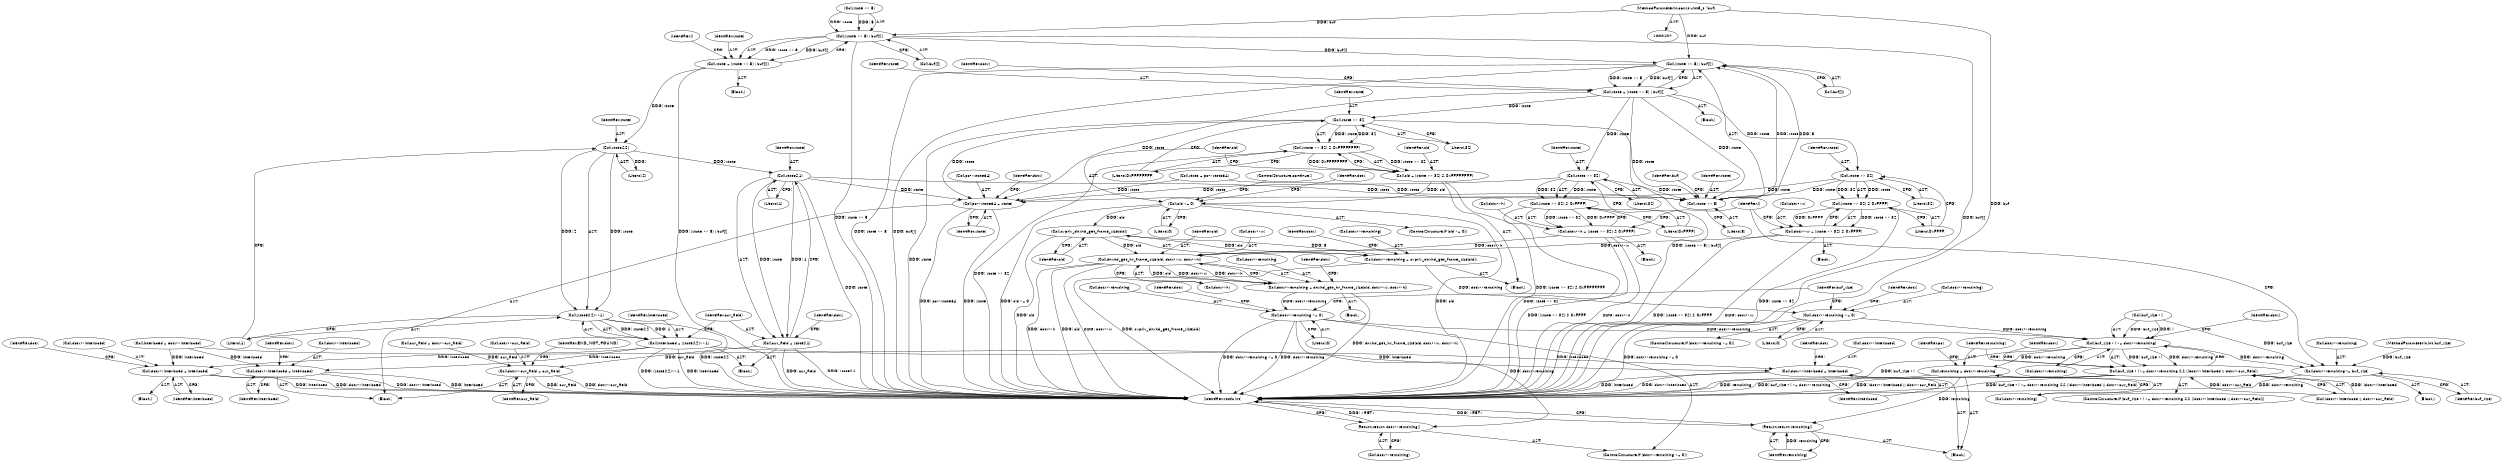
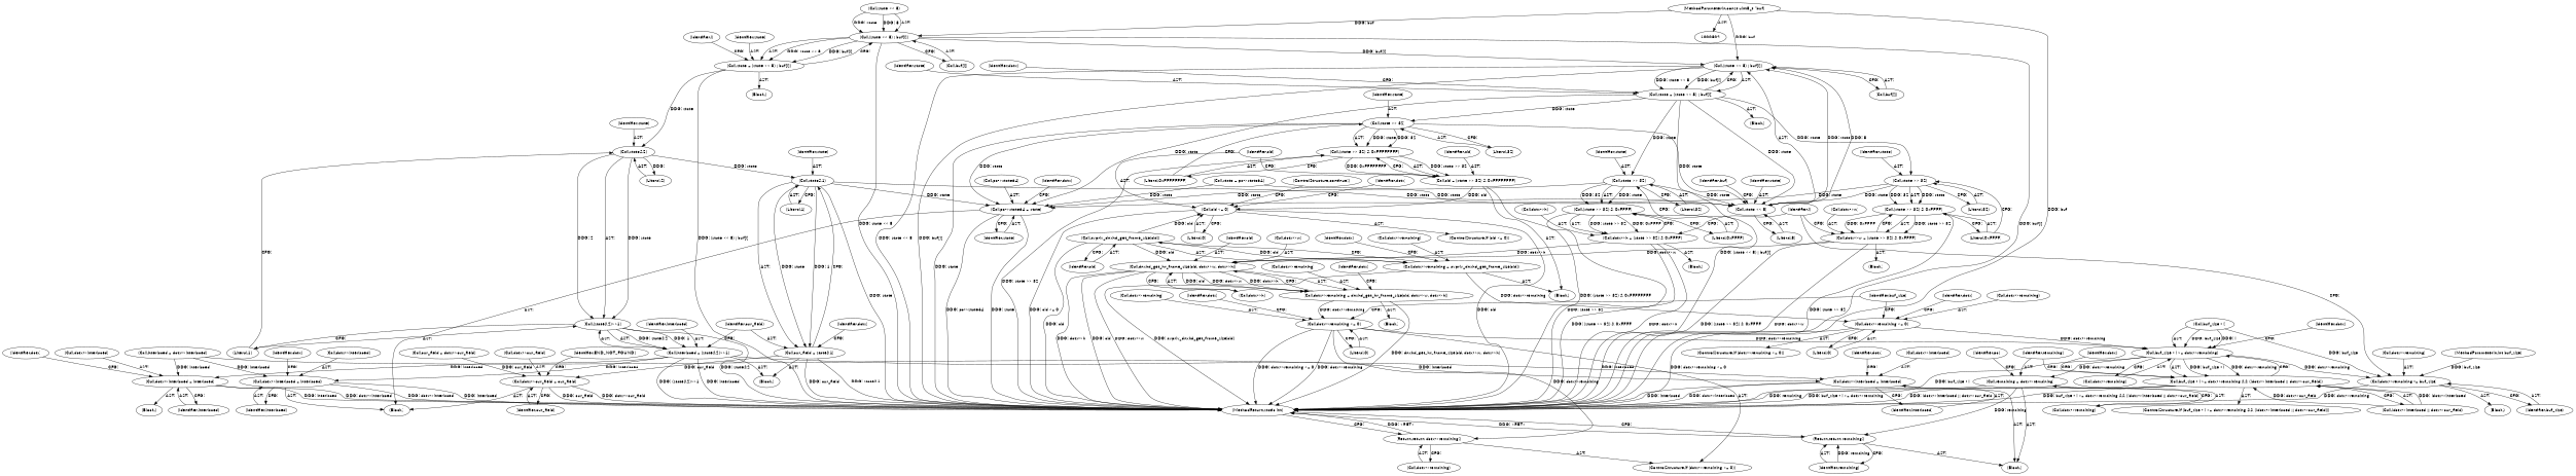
  digraph {
    fontname=Lato
    node [fontname=Lato]
    edge [fontname=Lato]
    n1 [label="(MethodParameterIn,const uint8_t *buf)"]
    n2 [label="(Call,(state << 8) | buf[i])"]
    n3 [label="(Call,(state << 8) | buf[i])"]
-   n4 [label="(Identifier,static int)"]
-   1000102
+   n4 [label="(MethodReturn,static int)"]
+   1000102 [label=1000502]
    n6 [label="(Call,state = (state << 8) | buf[i])"]
    n7 [label="(Call,buf[i])"]
    n8 [label="(Call,state = (state << 8) | buf[i])"]
    n9 [label="(Call,buf[i])"]
    n10 [label="(Return,return dctx->remaining;)"]
    n11 [label="(Return,return remaining;)"]
    n12 [label="(Call,state&2)"]
    n13 [label="(Block,)"]
    n14 [label="(Call,(state&2)>>1)"]
    n15 [label="(Call,state&1)"]
    n16 [label="(Literal,2)"]
    n17 [label="(Call,interlaced = (state&2)>>1)"]
    n18 [label="(Literal,1)"]
    n19 [label="(Call,cur_field = state&1)"]
    n20 [label="(Call,state << 8)"]
    n21 [label="(Call,pc->state64 = state)"]
    n22 [label="(Literal,1)"]
    n23 [label="(Call,dctx->interlaced = interlaced)"]
    n24 [label="(Call,dctx->interlaced = interlaced)"]
    n25 [label="(Call,dctx->interlaced = interlaced)"]
    n26 [label="(Block,)"]
    n27 [label="(Block,)"]
    n28 [label="(Identifier,interlaced)"]
    n29 [label="(Block,)"]
    n30 [label="(Identifier,interlaced)"]
    n31 [label="(Identifier,interlaced)"]
    n32 [label="(Block,)"]
    n33 [label="(Call,dctx->cur_field = cur_field)"]
    n34 [label="(Literal,8)"]
    n35 [label="(Identifier,state)"]
    n36 [label="(Identifier,cur_field)"]
    n37 [label="(Call,state >> 32)"]
    n38 [label="(Call,state >> 32)"]
    n39 [label="(Call,state >> 32)"]
    n40 [label="(Block,)"]
    n41 [label="(Call,(state >> 32) & 0xFFFF)"]
    n42 [label="(Literal,32)"]
    n43 [label="(Call,(state >> 32) & 0xFFFF)"]
    n44 [label="(Literal,32)"]
    n45 [label="(Call,(state >> 32) & 0xFFFFFFFF)"]
    n46 [label="(Literal,32)"]
    n47 [label="(Call,dctx->h = (state >> 32) & 0xFFFF)"]
    n48 [label="(Literal,0xFFFF)"]
    n49 [label="(Call,dnxhd_get_hr_frame_size(cid, dctx->w, dctx->h))"]
    n50 [label="(Block,)"]
    n51 [label="(Call,dctx->remaining = dnxhd_get_hr_frame_size(cid, dctx->w, dctx->h))"]
    n52 [label="(Call,dctx->h)"]
    n53 [label="(Call,dctx->remaining <= 0)"]
    n54 [label="(Block,)"]
    n55 [label="(Call,buf_size - i >= dctx->remaining)"]
    n56 [label="(ControlStructure,if (dctx->remaining <= 0))"]
    n57 [label="(Literal,0)"]
    n58 [label="(Call,dctx->remaining)"]
    n59 [label="(Call,buf_size - i >= dctx->remaining && (!dctx->interlaced || dctx->cur_field))"]
    n60 [label="(Call,remaining = dctx->remaining)"]
    n61 [label="(Call,dctx->remaining -= buf_size)"]
    n62 [label="(Call,dctx->remaining)"]
    n63 [label="(ControlStructure,if (buf_size - i >= dctx->remaining && (!dctx->interlaced || dctx->cur_field)))"]
    n64 [label="(Call,!dctx->interlaced || dctx->cur_field)"]
    n65 [label="(Call,dctx->remaining)"]
    n66 [label="(Block,)"]
    n67 [label="(Identifier,buf_size)"]
    n68 [label="(Identifier,remaining)"]
    n69 [label="(Call,dctx->w = (state >> 32) & 0xFFFF)"]
    n70 [label="(Literal,0xFFFF)"]
    n71 [label="(Block,)"]
    n72 [label="(Call,cid = (state >> 32) & 0xFFFFFFFF)"]
    n73 [label="(Literal,0xFFFFFFFF)"]
    n74 [label="(Call,cid <= 0)"]
    n75 [label="(Block,)"]
    n76 [label="(Call,avpriv_dnxhd_get_frame_size(cid))"]
    n77 [label="(ControlStructure,if (cid <= 0))"]
    n78 [label="(Literal,0)"]
    n79 [label="(Call,dctx->remaining = avpriv_dnxhd_get_frame_size(cid))"]
    n80 [label="(Identifier,cid)"]
    n81 [label="(Call,dctx->remaining <= 0)"]
    n82 [label="(ControlStructure,if (dctx->remaining <= 0))"]
    n83 [label="(Literal,0)"]
    n84 [label="(Identifier,dctx)"]
    n85 [label="(Identifier,buf_size)"]
    n86 [label="(Identifier,dctx)"]
    n87 [label="(Identifier,dctx)"]
    n88 [label="(Identifier,dctx)"]
    n89 [label="(Identifier,state)"]
    n90 [label="(Identifier,state)"]
    n91 [label="(Call,interlaced = dctx->interlaced)"]
    n92 [label="(Call,dctx->remaining)"]
    n93 [label="(Identifier,dctx)"]
    n94 [label="(Identifier,state)"]
    n95 [label="(Identifier,i)"]
    n96 [label="(Identifier,state)"]
    n97 [label="(Call,dctx->w)"]
    n98 [label="(Identifier,interlaced)"]
    n99 [label="(Identifier,END_NOT_FOUND)"]
    n100 [label="(Identifier,remaining)"]
    n101 [label="(Identifier,dctx)"]
    n102 [label="(Identifier,pc)"]
    n103 [label="(Identifier,buf)"]
    n104 [label="(Identifier,cid)"]
    n105 [label="(Identifier,dctx)"]
    n106 [label="(Call,dctx->interlaced)"]
    n107 [label="(Identifier,state)"]
    n108 [label="(Call,dctx->remaining)"]
    n109 [label="(Identifier,dctx)"]
    n110 [label="(ControlStructure,continue;)"]
    n111 [label="(Call,pc->state64)"]
    n112 [label="(Call,dctx->interlaced)"]
    n113 [label="(Call,state << 8)"]
    n114 [label="(Identifier,state)"]
    n115 [label="(Call,dctx->w)"]
    n116 [label="(Identifier,dctx)"]
    n117 [label="(Call,dctx->h)"]
    n118 [label="(Identifier,state)"]
    n119 [label="(Identifier,dctx)"]
    n120 [label="(Call,cur_field = dctx->cur_field)"]
    n121 [label="(Call,state = pc->state64)"]
    n122 [label="(Call,buf_size - i)"]
    n123 [label="(Identifier,dctx)"]
    n124 [label="(MethodParameterIn,int buf_size)"]
    n125 [label="(Call,dctx->remaining)"]
    n126 [label="(Call,dctx->interlaced)"]
    n127 [label="(Identifier,dctx)"]
    n128 [label="(Identifier,state)"]
    n129 [label="(Identifier,cid)"]
    n130 [label="(Identifier,cur_field)"]
    n131 [label="(Call,dctx->cur_field)"]
    n132 [label="(Identifier,cid)"]
    n133 [label="(Call,dctx->remaining)"]
    n134 [label="(Call,dctx->remaining)"]
    n135 [label="(Identifier,i)"]
    n136 [label="(Identifier,dctx)"]
    n1 -> n2 [label="DDG: buf"]
    n1 -> n3 [label="DDG: buf"]
    n1 -> n4 [label="DDG: buf"]
    n1 -> 1000102 [label="AST: "]
    n2 -> n3 [label="DDG: buf[i]"]
    n2 -> n4 [label="DDG: state << 8"]
    n2 -> n4 [label="DDG: buf[i]"]
    n2 -> n6 [label="AST: "]
    n2 -> n6 [label="DDG: state << 8"]
    n2 -> n6 [label="DDG: buf[i]"]
    n2 -> n7 [label="CFG: "]
    n3 -> n4 [label="DDG: state << 8"]
    n3 -> n4 [label="DDG: buf[i]"]
    n3 -> n8 [label="AST: "]
    n3 -> n8 [label="DDG: state << 8"]
    n3 -> n8 [label="DDG: buf[i]"]
    n3 -> n9 [label="CFG: "]
    n4 -> n10 [label="CFG: "]
    n4 -> n11 [label="CFG: "]
    n6 -> n2 [label="CFG: "]
    n6 -> n4 [label="DDG: (state << 8) | buf[i]"]
    n6 -> n12 [label="DDG: state"]
    n6 -> n13 [label="AST: "]
    n7 -> n2 [label="AST: "]
    n8 -> n3 [label="CFG: "]
    n8 -> n4 [label="DDG: (state << 8) | buf[i]"]
    n8 -> n20 [label="DDG: state"]
    n8 -> n21 [label="DDG: state"]
    n8 -> n37 [label="DDG: state"]
    n8 -> n38 [label="DDG: state"]
    n8 -> n39 [label="DDG: state"]
    n8 -> n40 [label="AST: "]
    n9 -> n3 [label="AST: "]
    n10 -> n4 [label="DDG: <RET>"]
    n10 -> n56 [label="AST: "]
    n10 -> n58 [label="CFG: "]
    n11 -> n4 [label="DDG: <RET>"]
    n11 -> n27 [label="AST: "]
    n11 -> n68 [label="CFG: "]
    n12 -> n14 [label="AST: "]
    n12 -> n14 [label="DDG: state"]
    n12 -> n14 [label="DDG: 2"]
    n12 -> n15 [label="DDG: state"]
    n12 -> n16 [label="DDG: "]
    n14 -> n4 [label="DDG: state&2"]
    n14 -> n17 [label="AST: "]
    n14 -> n17 [label="DDG: state&2"]
    n14 -> n17 [label="DDG: 1"]
    n14 -> n18 [label="CFG: "]
    n15 -> n4 [label="DDG: state"]
    n15 -> n19 [label="AST: "]
    n15 -> n19 [label="DDG: state"]
    n15 -> n19 [label="DDG: 1"]
    n15 -> n20 [label="DDG: state"]
    n15 -> n21 [label="DDG: state"]
    n15 -> n22 [label="CFG: "]
    n16 -> n12 [label="AST: "]
    n17 -> n4 [label="DDG: interlaced"]
    n17 -> n4 [label="DDG: (state&2)>>1"]
    n17 -> n14 [label="AST: "]
    n17 -> n23 [label="DDG: interlaced"]
    n17 -> n24 [label="DDG: interlaced"]
    n17 -> n25 [label="DDG: interlaced"]
    n17 -> n26 [label="AST: "]
    n18 -> n12 [label="CFG: "]
    n18 -> n14 [label="AST: "]
    n19 -> n4 [label="DDG: cur_field"]
    n19 -> n4 [label="DDG: state&1"]
    n19 -> n15 [label="CFG: "]
    n19 -> n26 [label="AST: "]
    n19 -> n33 [label="DDG: cur_field"]
    n20 -> n3 [label="AST: "]
    n20 -> n3 [label="DDG: state"]
    n20 -> n3 [label="DDG: 8"]
    n20 -> n34 [label="CFG: "]
    n21 -> n4 [label="DDG: pc->state64"]
    n21 -> n4 [label="DDG: state"]
    n21 -> n32 [label="AST: "]
    n21 -> n35 [label="CFG: "]
    n22 -> n15 [label="AST: "]
    n23 -> n4 [label="DDG: dctx->interlaced"]
    n23 -> n4 [label="DDG: interlaced"]
    n23 -> n27 [label="AST: "]
    n23 -> n28 [label="CFG: "]
    n24 -> n4 [label="DDG: dctx->interlaced"]
    n24 -> n4 [label="DDG: interlaced"]
    n24 -> n29 [label="AST: "]
    n24 -> n30 [label="CFG: "]
    n25 -> n4 [label="DDG: interlaced"]
    n25 -> n4 [label="DDG: dctx->interlaced"]
    n25 -> n31 [label="CFG: "]
    n25 -> n32 [label="AST: "]
    n28 -> n23 [label="AST: "]
    n30 -> n24 [label="AST: "]
    n31 -> n25 [label="AST: "]
    n33 -> n4 [label="DDG: dctx->cur_field"]
    n33 -> n4 [label="DDG: cur_field"]
    n33 -> n32 [label="AST: "]
    n33 -> n36 [label="CFG: "]
    n34 -> n20 [label="AST: "]
    n35 -> n21 [label="AST: "]
    n36 -> n33 [label="AST: "]
    n37 -> n20 [label="DDG: state"]
    n37 -> n21 [label="DDG: state"]
    n37 -> n41 [label="AST: "]
    n37 -> n41 [label="DDG: state"]
    n37 -> n41 [label="DDG: 32"]
    n37 -> n42 [label="CFG: "]
    n38 -> n20 [label="DDG: state"]
    n38 -> n21 [label="DDG: state"]
    n38 -> n43 [label="AST: "]
    n38 -> n43 [label="DDG: state"]
    n38 -> n43 [label="DDG: 32"]
    n38 -> n44 [label="CFG: "]
    n39 -> n4 [label="DDG: state"]
    n39 -> n20 [label="DDG: state"]
    n39 -> n21 [label="DDG: state"]
    n39 -> n45 [label="AST: "]
    n39 -> n45 [label="DDG: state"]
    n39 -> n45 [label="DDG: 32"]
    n39 -> n46 [label="CFG: "]
    n41 -> n4 [label="DDG: state >> 32"]
    n41 -> n47 [label="AST: "]
    n41 -> n47 [label="DDG: state >> 32"]
    n41 -> n47 [label="DDG: 0xFFFF"]
    n41 -> n48 [label="CFG: "]
    n42 -> n37 [label="AST: "]
    n43 -> n4 [label="DDG: state >> 32"]
    n43 -> n69 [label="AST: "]
    n43 -> n69 [label="DDG: state >> 32"]
    n43 -> n69 [label="DDG: 0xFFFF"]
    n43 -> n70 [label="CFG: "]
    n44 -> n38 [label="AST: "]
    n45 -> n4 [label="DDG: state >> 32"]
    n45 -> n72 [label="AST: "]
    n45 -> n72 [label="DDG: state >> 32"]
    n45 -> n72 [label="DDG: 0xFFFFFFFF"]
    n45 -> n73 [label="CFG: "]
    n46 -> n39 [label="AST: "]
    n47 -> n4 [label="DDG: dctx->h"]
    n47 -> n4 [label="DDG: (state >> 32) & 0xFFFF"]
    n47 -> n41 [label="CFG: "]
    n47 -> n49 [label="DDG: dctx->h"]
    n47 -> n50 [label="AST: "]
    n48 -> n37 [label="CFG: "]
    n48 -> n41 [label="AST: "]
    n49 -> n4 [label="DDG: dctx->h"]
    n49 -> n4 [label="DDG: cid"]
    n49 -> n4 [label="DDG: dctx->w"]
    n49 -> n51 [label="AST: "]
    n49 -> n51 [label="DDG: cid"]
    n49 -> n51 [label="DDG: dctx->w"]
    n49 -> n51 [label="DDG: dctx->h"]
    n49 -> n52 [label="CFG: "]
    n51 -> n4 [label="DDG: dnxhd_get_hr_frame_size(cid, dctx->w, dctx->h)"]
    n51 -> n49 [label="CFG: "]
    n51 -> n53 [label="DDG: dctx->remaining"]
    n51 -> n54 [label="AST: "]
    n52 -> n49 [label="AST: "]
    n53 -> n4 [label="DDG: dctx->remaining <= 0"]
    n53 -> n4 [label="DDG: dctx->remaining"]
    n53 -> n10 [label="DDG: dctx->remaining"]
    n53 -> n55 [label="DDG: dctx->remaining"]
    n53 -> n56 [label="AST: "]
    n53 -> n57 [label="CFG: "]
    n55 -> n4 [label="DDG: buf_size - i"]
    n55 -> n59 [label="AST: "]
    n55 -> n59 [label="DDG: buf_size - i"]
    n55 -> n59 [label="DDG: dctx->remaining"]
    n55 -> n60 [label="DDG: dctx->remaining"]
    n55 -> n61 [label="DDG: dctx->remaining"]
    n55 -> n62 [label="CFG: "]
    n57 -> n53 [label="AST: "]
    n58 -> n10 [label="AST: "]
    n59 -> n4 [label="DDG: buf_size - i >= dctx->remaining"]
    n59 -> n4 [label="DDG: !dctx->interlaced || dctx->cur_field"]
    n59 -> n4 [label="DDG: buf_size - i >= dctx->remaining && (!dctx->interlaced || dctx->cur_field)"]
    n59 -> n55 [label="CFG: "]
    n59 -> n63 [label="AST: "]
    n59 -> n64 [label="CFG: "]
    n60 -> n4 [label="DDG: remaining"]
    n60 -> n11 [label="DDG: remaining"]
    n60 -> n27 [label="AST: "]
    n60 -> n65 [label="CFG: "]
    n61 -> n4 [label="DDG: dctx->remaining"]
    n61 -> n66 [label="AST: "]
    n61 -> n67 [label="CFG: "]
    n62 -> n55 [label="AST: "]
    n64 -> n59 [label="AST: "]
    n64 -> n59 [label="DDG: !dctx->interlaced"]
    n64 -> n59 [label="DDG: dctx->cur_field"]
    n65 -> n60 [label="AST: "]
    n67 -> n61 [label="AST: "]
    n68 -> n11 [label="AST: "]
    n68 -> n11 [label="DDG: remaining"]
    n69 -> n4 [label="DDG: (state >> 32) & 0xFFFF"]
    n69 -> n4 [label="DDG: dctx->w"]
    n69 -> n43 [label="CFG: "]
    n69 -> n49 [label="DDG: dctx->w"]
    n69 -> n71 [label="AST: "]
    n70 -> n38 [label="CFG: "]
    n70 -> n43 [label="AST: "]
    n72 -> n4 [label="DDG: (state >> 32) & 0xFFFFFFFF"]
    n72 -> n45 [label="CFG: "]
    n72 -> n74 [label="DDG: cid"]
    n72 -> n75 [label="AST: "]
    n73 -> n39 [label="CFG: "]
    n73 -> n45 [label="AST: "]
    n74 -> n4 [label="DDG: cid"]
    n74 -> n4 [label="DDG: cid <= 0"]
-   n74 -> n76 [label="DDG: cid"]
+   n76 -> n74 [label="DDG: cid"]
    n74 -> n77 [label="AST: "]
    n74 -> n78 [label="CFG: "]
    n76 -> n4 [label="DDG: cid"]
    n76 -> n49 [label="DDG: cid"]
    n76 -> n79 [label="AST: "]
    n76 -> n79 [label="DDG: cid"]
    n76 -> n80 [label="CFG: "]
    n78 -> n74 [label="AST: "]
    n79 -> n4 [label="DDG: avpriv_dnxhd_get_frame_size(cid)"]
    n79 -> n75 [label="AST: "]
-   n79 -> n76 [label="DDG: 8"]
+   n79 -> n76 [label="CFG: "]
    n79 -> n81 [label="DDG: dctx->remaining"]
    n80 -> n76 [label="AST: "]
    n81 -> n4 [label="DDG: dctx->remaining <= 0"]
    n81 -> n55 [label="DDG: dctx->remaining"]
    n81 -> n82 [label="AST: "]
    n81 -> n83 [label="CFG: "]
    n83 -> n81 [label="AST: "]
    n84 -> n19 [label="CFG: "]
    n85 -> n53 [label="CFG: "]
    n85 -> n81 [label="CFG: "]
    n86 -> n55 [label="CFG: "]
    n87 -> n24 [label="CFG: "]
    n88 -> n59 [label="CFG: "]
    n89 -> n8 [label="AST: "]
    n90 -> n37 [label="AST: "]
    n91 -> n23 [label="DDG: interlaced"]
    n91 -> n24 [label="DDG: interlaced"]
    n91 -> n25 [label="DDG: interlaced"]
    n92 -> n51 [label="AST: "]
    n93 -> n79 [label="CFG: "]
    n94 -> n39 [label="AST: "]
    n95 -> n6 [label="CFG: "]
    n96 -> n6 [label="AST: "]
    n97 -> n49 [label="AST: "]
    n98 -> n17 [label="AST: "]
    n99 -> n33 [label="CFG: "]
    n100 -> n59 [label="CFG: "]
    n100 -> n60 [label="AST: "]
    n101 -> n81 [label="CFG: "]
    n102 -> n60 [label="CFG: "]
    n103 -> n20 [label="CFG: "]
    n104 -> n49 [label="AST: "]
    n105 -> n23 [label="CFG: "]
    n106 -> n23 [label="AST: "]
    n107 -> n20 [label="AST: "]
    n108 -> n61 [label="AST: "]
    n109 -> n53 [label="CFG: "]
    n110 -> n74 [label="CFG: "]
    n111 -> n21 [label="AST: "]
    n112 -> n24 [label="AST: "]
    n113 -> n2 [label="AST: "]
    n113 -> n2 [label="DDG: state"]
    n113 -> n2 [label="DDG: 8"]
    n114 -> n38 [label="AST: "]
    n115 -> n69 [label="AST: "]
    n116 -> n25 [label="CFG: "]
    n117 -> n47 [label="AST: "]
    n118 -> n15 [label="AST: "]
    n119 -> n21 [label="CFG: "]
    n120 -> n33 [label="DDG: cur_field"]
    n121 -> n20 [label="DDG: state"]
    n121 -> n21 [label="DDG: state"]
    n122 -> n55 [label="AST: "]
    n122 -> n55 [label="DDG: buf_size"]
    n122 -> n55 [label="DDG: i"]
    n122 -> n61 [label="DDG: buf_size"]
    n123 -> n8 [label="CFG: "]
    n124 -> n61 [label="DDG: buf_size"]
    n125 -> n79 [label="AST: "]
    n126 -> n25 [label="AST: "]
    n127 -> n51 [label="CFG: "]
    n128 -> n12 [label="AST: "]
    n129 -> n72 [label="CFG: "]
    n129 -> n74 [label="AST: "]
    n130 -> n17 [label="CFG: "]
    n130 -> n19 [label="AST: "]
    n131 -> n33 [label="AST: "]
    n132 -> n72 [label="AST: "]
    n133 -> n53 [label="AST: "]
    n134 -> n81 [label="AST: "]
    n135 -> n47 [label="CFG: "]
    n135 -> n61 [label="CFG: "]
    n135 -> n69 [label="CFG: "]
    n136 -> n74 [label="CFG: "]
  }
